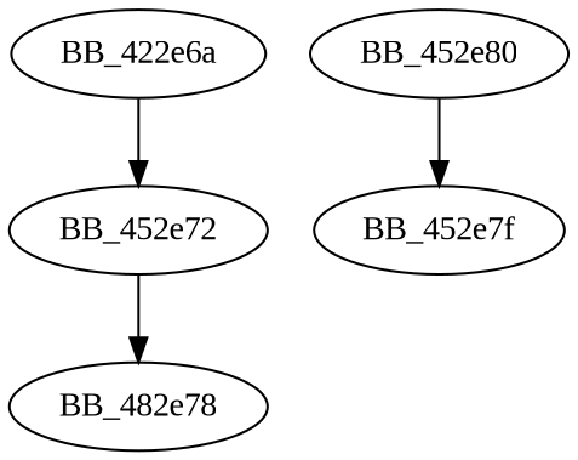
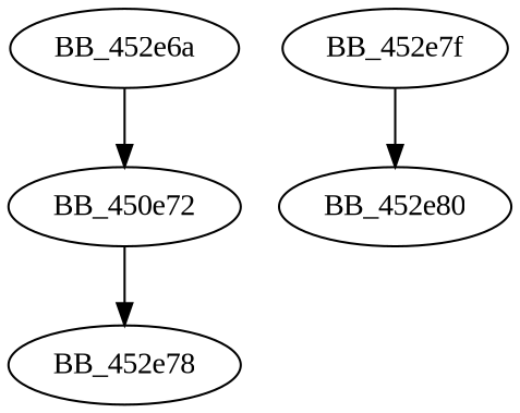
  digraph {
    fontname="Liberation Serif"
    node [fontname="Liberation Serif"]
    edge [fontname="Liberation Serif"]
-   BB_452e6a [label=BB_422e6a]
-   BB_452e72
-   BB_452e78 [label=BB_482e78]
+   BB_452e6a
+   BB_452e72 [label=BB_450e72]
+   BB_452e78
    BB_452e7f
    BB_452e80
    BB_452e6a -> BB_452e72
    BB_452e72 -> BB_452e78
-   BB_452e80 -> BB_452e7f
+   BB_452e7f -> BB_452e80
  }
